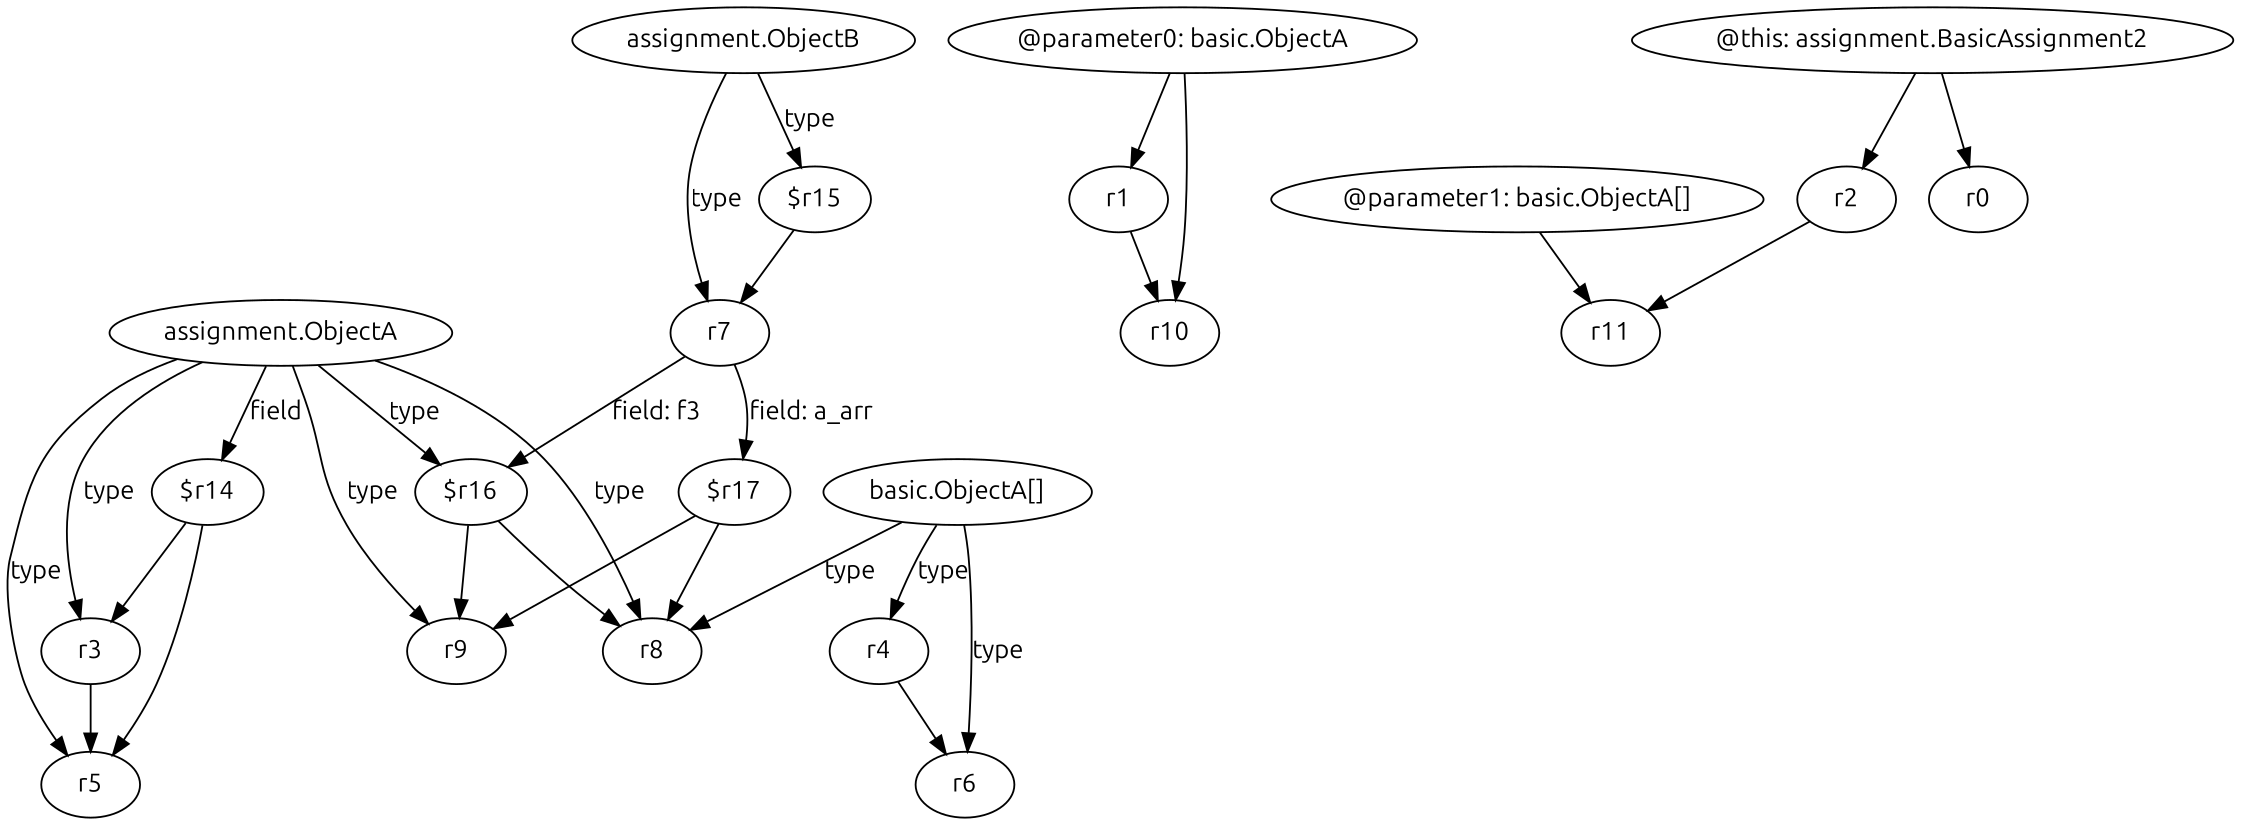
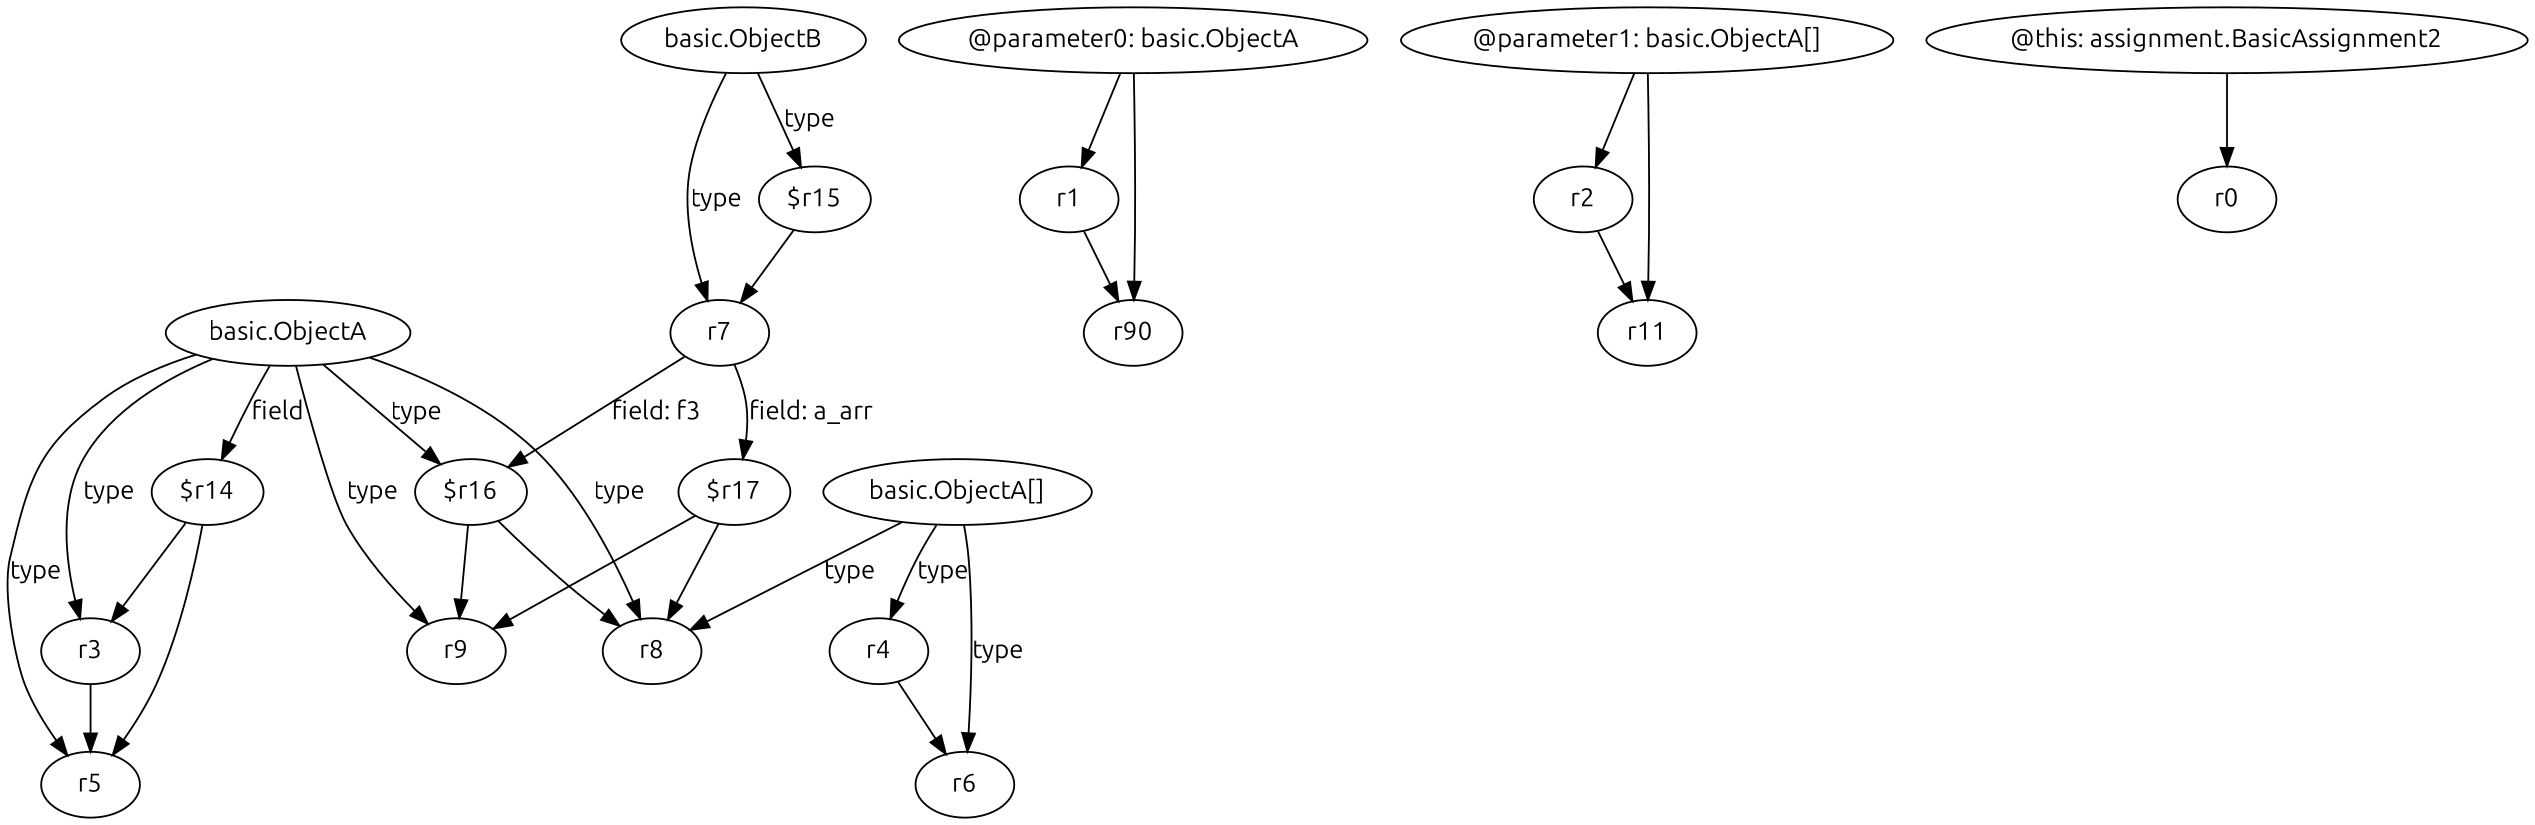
  digraph {
    fontname=Ubuntu
    node [fontname=Ubuntu]
    edge [fontname=Ubuntu]
    n1 [label="$r14"]
    n2 [label=r3]
    n3 [label=r5]
-   n4 [label="assignment.ObjectA"]
+   n4 [label="basic.ObjectA"]
    n5 [label="$r16"]
    n6 [label=r9]
    n7 [label=r8]
    n8 [label=r1]
-   n9 [label=r10]
+   n9 [label=r90]
    n10 [label="@parameter1: basic.ObjectA[]"]
    n11 [label=r2]
    n12 [label=r11]
    n13 [label=r4]
    n14 [label=r6]
    n15 [label="basic.ObjectA[]"]
    n16 [label="$r17"]
-   n17 [label="assignment.ObjectB"]
+   n17 [label="basic.ObjectB"]
    n18 [label="$r15"]
    n19 [label=r7]
    n20 [label="@parameter0: basic.ObjectA"]
    n21 [label="@this: assignment.BasicAssignment2"]
    n22 [label=r0]
    n1 -> n2
    n1 -> n3
    n2 -> n3
    n4 -> n1 [label=field]
    n4 -> n2 [label=type]
    n4 -> n3 [label=type]
    n4 -> n5 [label=type]
    n4 -> n6 [label=type]
    n4 -> n7 [label=type]
    n5 -> n6
    n5 -> n7
    n8 -> n9
-   n21 -> n11
+   n10 -> n11
    n10 -> n12
    n11 -> n12
    n13 -> n14
    n15 -> n7 [label=type]
    n15 -> n13 [label=type]
    n15 -> n14 [label=type]
    n16 -> n6
    n16 -> n7
    n17 -> n18 [label=type]
    n17 -> n19 [label=type]
    n18 -> n19
    n19 -> n5 [label="field: f3"]
    n19 -> n16 [label="field: a_arr"]
    n20 -> n8
    n20 -> n9
    n21 -> n22
  }
